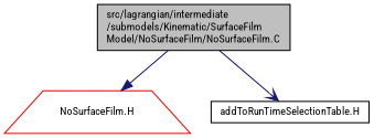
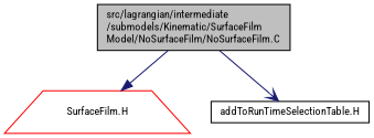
  digraph {
    fontname="Roboto Condensed"
    node [color=black fontname="Roboto Condensed" fontsize=10 shape=box]
    edge [color=midnightblue fontname="Roboto Condensed" fontsize=10 labelfontname=FreeSans labelfontsize=10 style=solid]
    n1 [fillcolor=grey75 fontcolor=black height=0.2 label="src/lagrangian/intermediate\l/submodels/Kinematic/SurfaceFilm\lModel/NoSurfaceFilm/NoSurfaceFilm.C" style=filled width=0.4]
-   n2 [color=red height=0.2 label="NoSurfaceFilm.H" shape=trapezium width=0.4]
+   n2 [color=red height=0.2 label="SurfaceFilm.H" shape=trapezium width=0.4]
    n3 [height=0.2 label="addToRunTimeSelectionTable.H" width=0.4]
    n1 -> n2 [arrowhead=normal]
    n1 -> n3 [arrowhead=vee]
  }
